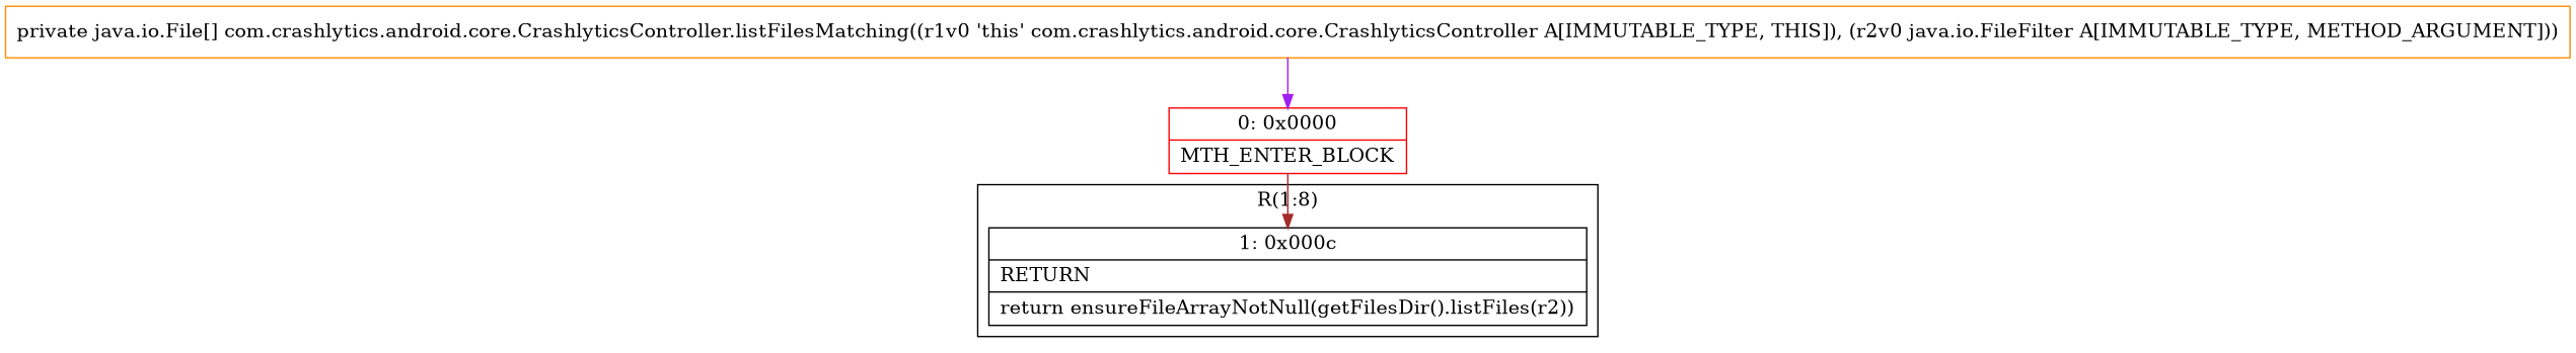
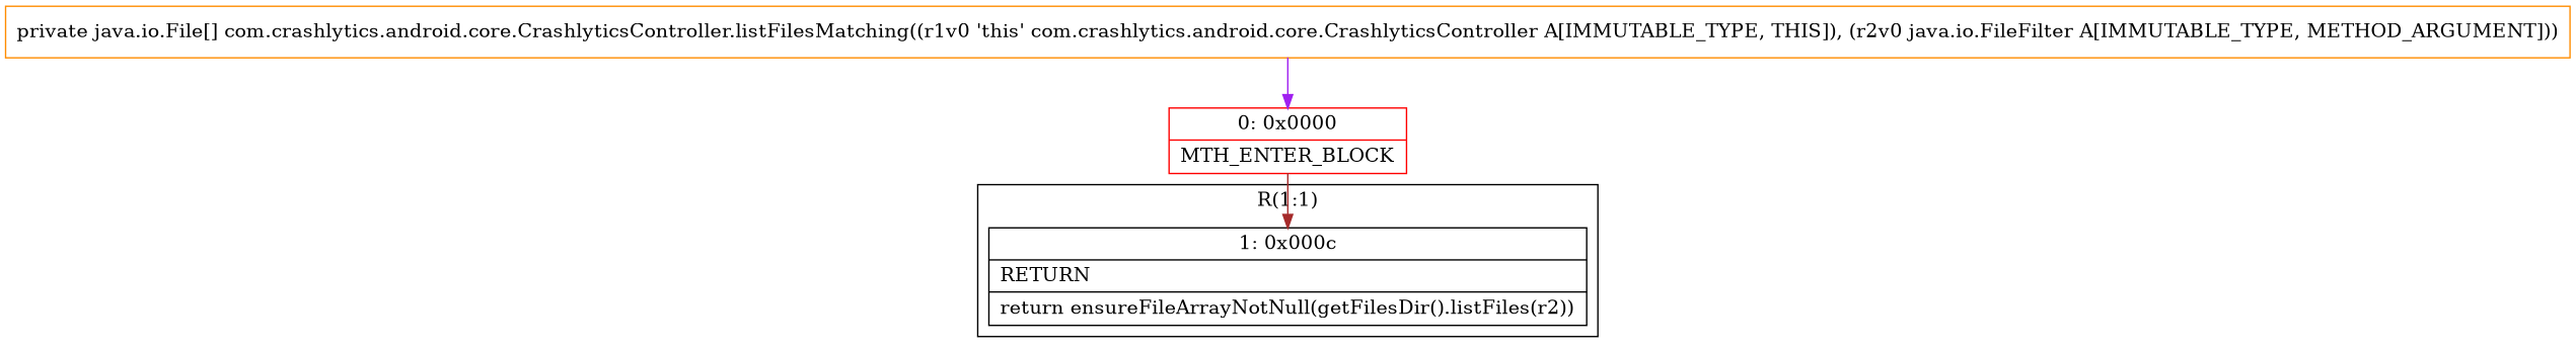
  digraph {
    node [shape=record]
    n1 [color=black label="{1\:\ 0x000c|RETURN\l|return ensureFileArrayNotNull(getFilesDir().listFiles(r2))\l}"]
    n2 [color=red label="{0\:\ 0x0000|MTH_ENTER_BLOCK\l}"]
    n3 [label="{private java.io.File[] com.crashlytics.android.core.CrashlyticsController.listFilesMatching((r1v0 'this' com.crashlytics.android.core.CrashlyticsController A[IMMUTABLE_TYPE, THIS]), (r2v0 java.io.FileFilter A[IMMUTABLE_TYPE, METHOD_ARGUMENT])) }" color=darkorange]
    subgraph cluster_1 {
-     label="R(1:8)"
+     label="R(1:1)"
      n1
    }
    n2 -> n1 [color=brown]
    n3 -> n2 [color=purple]
  }
